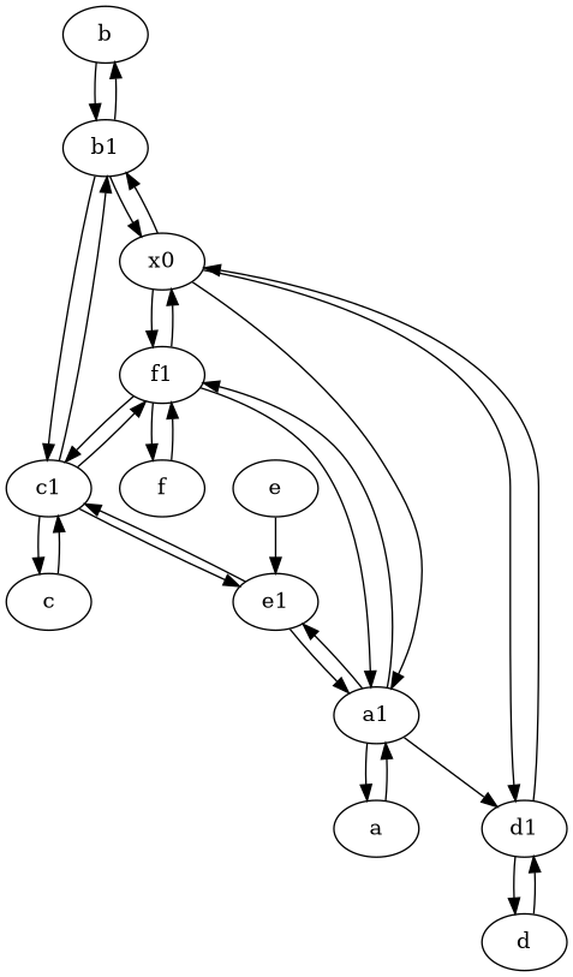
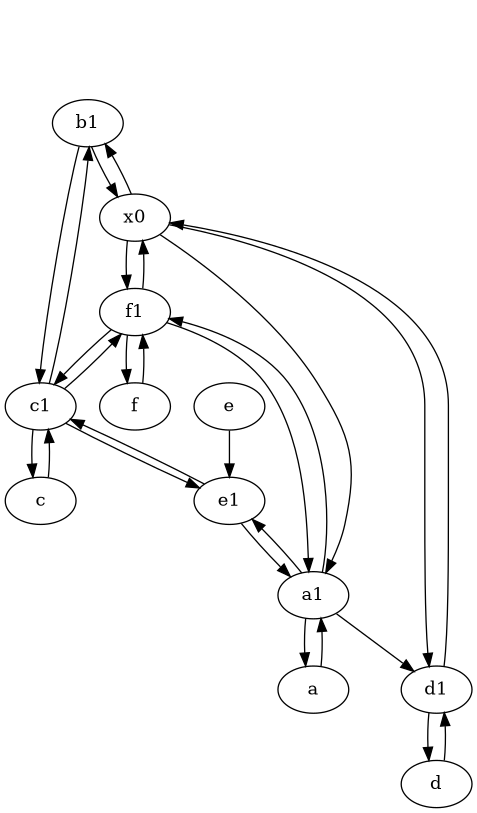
  digraph {
-   b
    b1
    c1
    x0
    f
    f1
    a1
    e1
    c
    d1
    d
    a
    e
-   b -> b1
-   b1 -> b
    b1 -> c1
    b1 -> x0
    c1 -> b1
    c1 -> f1
    c1 -> e1
    c1 -> c
    x0 -> b1
    x0 -> f1
    x0 -> a1
    x0 -> d1
    f -> f1
    f1 -> c1
    f1 -> x0
    f1 -> f
    f1 -> a1
    a1 -> f1
    a1 -> e1
    a1 -> d1
    a1 -> a
    e1 -> c1
    e1 -> a1
    c -> c1
    d1 -> x0
    d1 -> d
    d -> d1
    a -> a1
    e -> e1
  }
